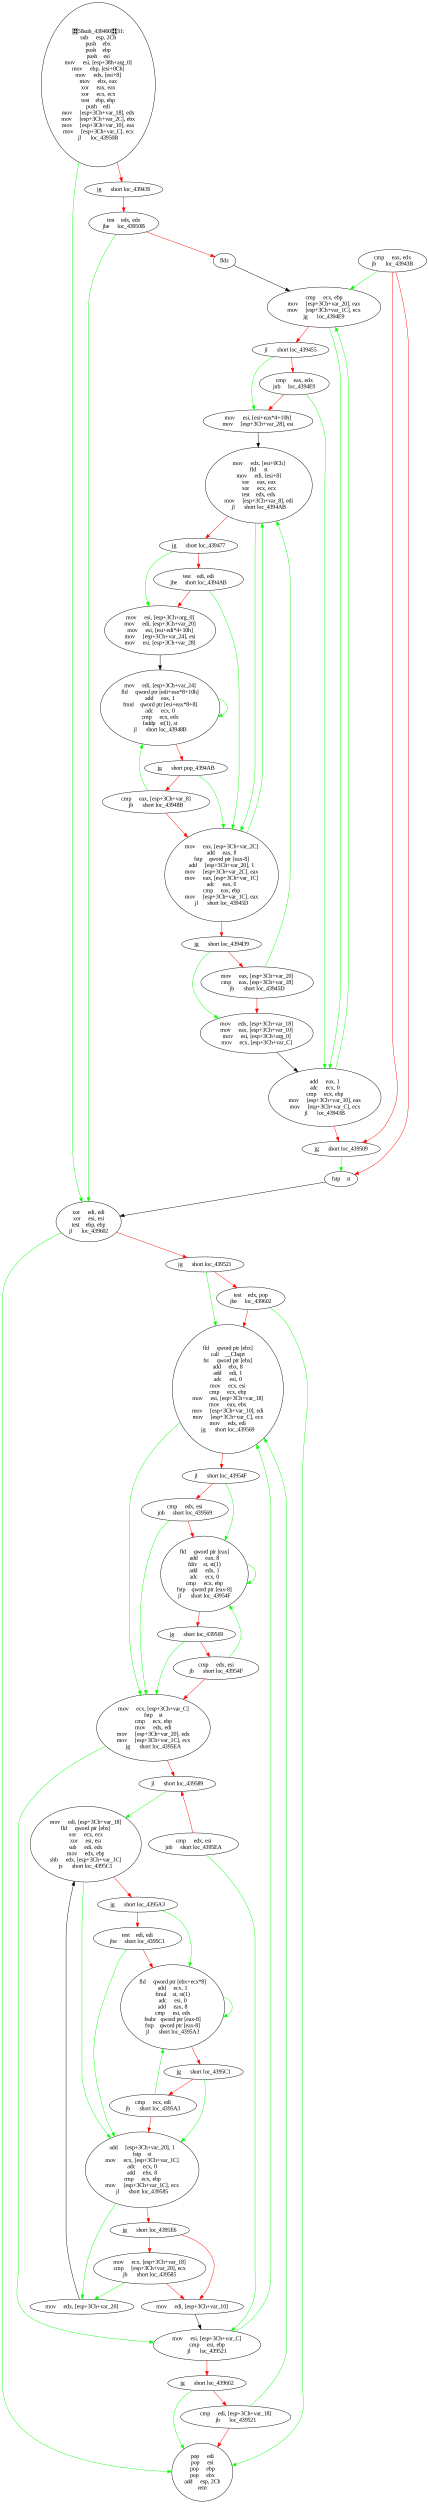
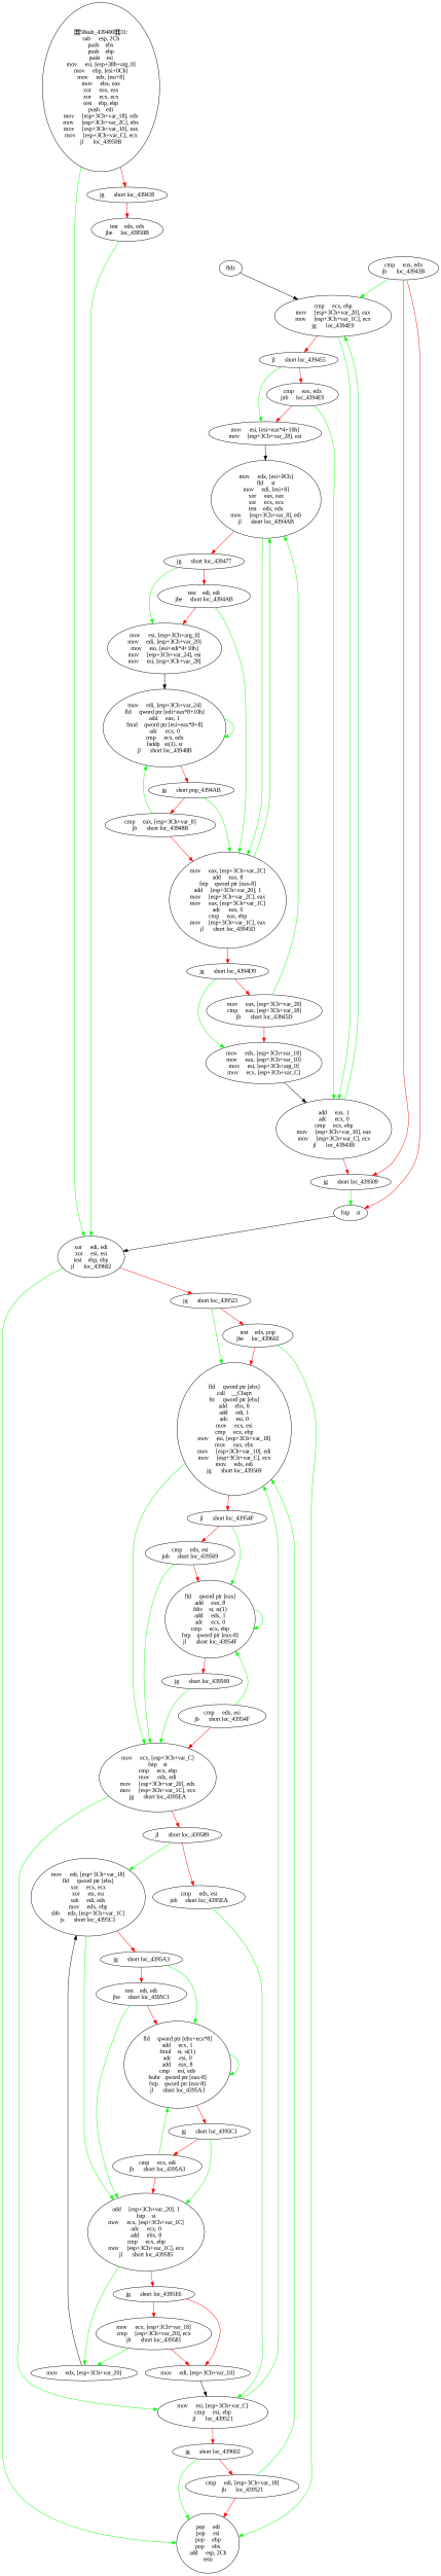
  digraph {
    fontname="Liberation Serif"
    node [fontname="Liberation Serif"]
    edge [color=red fontname="Liberation Serif"]
    n1 [label="58sub_43940031:\nsub     esp, 2Ch\npush    ebx\npush    ebp\npush    esi\nmov     esi, [esp+38h+arg_0]\nmov     ebp, [esi+0Ch]\nmov     edx, [esi+8]\nmov     ebx, eax\nxor     eax, eax\nxor     ecx, ecx\ntest    ebp, ebp\npush    edi\nmov     [esp+3Ch+var_18], edx\nmov     [esp+3Ch+var_2C], ebx\nmov     [esp+3Ch+var_10], eax\nmov     [esp+3Ch+var_C], ecx\njl      loc_43950B"]
    n2 [label="jg      short loc_439439"]
    n3 [label="xor     edi, edi\nxor     esi, esi\ntest    ebp, ebp\njl      loc_439602"]
    n4 [label="test    edx, edx\njbe     loc_43950B"]
    n5 [label="jg      short loc_439521"]
    n6 [label="pop     edi\npop     esi\npop     ebp\npop     ebx\nadd     esp, 2Ch\nretn"]
    n7 [label=fldz]
    n8 [label="cmp     ecx, ebp\nmov     [esp+3Ch+var_20], eax\nmov     [esp+3Ch+var_1C], ecx\njg      loc_4394E9"]
    n9 [label="jl      short loc_439455"]
    n10 [label="add     eax, 1\nadc     ecx, 0\ncmp     ecx, ebp\nmov     [esp+3Ch+var_10], eax\nmov     [esp+3Ch+var_C], ecx\njl      loc_43943B"]
    n11 [label="cmp     eax, edx\njnb     loc_4394E9"]
    n12 [label="mov     esi, [esi+eax*4+10h]\nmov     [esp+3Ch+var_28], esi"]
    n13 [label="jg      short loc_439509"]
    n14 [label="mov     edx, [esi+0Ch]\nfld     st\nmov     edi, [esi+8]\nxor     eax, eax\nxor     ecx, ecx\ntest    edx, edx\nmov     [esp+3Ch+var_8], edi\njl      short loc_4394AB"]
    n15 [label="jg      short loc_439477"]
    n16 [label="mov     eax, [esp+3Ch+var_2C]\nadd     eax, 8\nfstp    qword ptr [eax-8]\nadd     [esp+3Ch+var_20], 1\nmov     [esp+3Ch+var_2C], eax\nmov     eax, [esp+3Ch+var_1C]\nadc     eax, 0\ncmp     eax, ebp\nmov     [esp+3Ch+var_1C], eax\njl      short loc_43945D"]
    n17 [label="test    edi, edi\njbe     short loc_4394AB"]
    n18 [label="mov     esi, [esp+3Ch+arg_0]\nmov     edi, [esp+3Ch+var_20]\nmov     esi, [esi+edi*4+10h]\nmov     [esp+3Ch+var_24], esi\nmov     esi, [esp+3Ch+var_28]"]
    n19 [label="jg      short loc_4394D9"]
    n20 [label="mov     edi, [esp+3Ch+var_24]\nfld     qword ptr [edi+eax*8+10h]\nadd     eax, 1\nfmul    qword ptr [esi+eax*8+8]\nadc     ecx, 0\ncmp     ecx, edx\nfaddp   st(1), st\njl      short loc_43948B"]
    n21 [label="jg      short pop_4394AB"]
    n22 [label="cmp     eax, [esp+3Ch+var_8]\njb      short loc_43948B"]
    n23 [label="mov     eax, [esp+3Ch+var_20]\ncmp     eax, [esp+3Ch+var_18]\njb      short loc_43945D"]
    n24 [label="mov     edx, [esp+3Ch+var_18]\nmov     eax, [esp+3Ch+var_10]\nmov     esi, [esp+3Ch+arg_0]\nmov     ecx, [esp+3Ch+var_C]"]
    n25 [label="fstp    st"]
    n26 [label="cmp     eax, edx\njb      loc_43943B"]
    n27 [label="test    edx, pop\njbe     loc_439602"]
    n28 [label="fld     qword ptr [ebx]\ncall    __CIsqrt\nfst     qword ptr [ebx]\nadd     ebx, 8\nadd     edi, 1\nadc     esi, 0\nmov     ecx, esi\ncmp     ecx, ebp\nmov     esi, [esp+3Ch+var_18]\nmov     eax, ebx\nmov     [esp+3Ch+var_10], edi\nmov     [esp+3Ch+var_C], ecx\nmov     edx, edi\njg      short loc_439569"]
    n29 [label="jl      short loc_43954F"]
    n30 [label="mov     ecx, [esp+3Ch+var_C]\nfstp    st\ncmp     ecx, ebp\nmov     edx, edi\nmov     [esp+3Ch+var_20], edx\nmov     [esp+3Ch+var_1C], ecx\njg      short loc_4395EA"]
    n31 [label="cmp     edx, esi\njnb     short loc_439569"]
    n32 [label="fld     qword ptr [eax]\nadd     eax, 8\nfdiv    st, st(1)\nadd     edx, 1\nadc     ecx, 0\ncmp     ecx, ebp\nfstp    qword ptr [eax-8]\njl      short loc_43954F"]
    n33 [label="jl      short loc_439589"]
    n34 [label="mov     esi, [esp+3Ch+var_C]\ncmp     esi, ebp\njl      loc_439521"]
    n35 [label="jg      short loc_439569"]
    n36 [label="cmp     edx, esi\njb      short loc_43954F"]
    n37 [label="cmp     edx, esi\njnb     short loc_4395EA"]
    n38 [label="mov     edi, [esp+3Ch+var_18]\nfld     qword ptr [ebx]\nxor     ecx, ecx\nxor     esi, esi\nsub     edi, edx\nmov     edx, ebp\nsbb     edx, [esp+3Ch+var_1C]\njs      short loc_4395C1"]
    n39 [label="jg      short loc_439602"]
    n40 [label="jg      short loc_4395A3"]
    n41 [label="add     [esp+3Ch+var_20], 1\nfstp    st\nmov     ecx, [esp+3Ch+var_1C]\nadc     ecx, 0\nadd     ebx, 8\ncmp     ecx, ebp\nmov     [esp+3Ch+var_1C], ecx\njl      short loc_439585"]
    n42 [label="mov     edx, [esp+3Ch+var_20]"]
    n43 [label="test    edi, edi\njbe     short loc_4395C1"]
    n44 [label="fld     qword ptr [ebx+ecx*8]\nadd     ecx, 1\nfmul    st, st(1)\nadc     esi, 0\nadd     eax, 8\ncmp     esi, edx\nfsubr   qword ptr [eax-8]\nfstp    qword ptr [eax-8]\njl      short loc_4395A3"]
    n45 [label="jg      short loc_4395E6"]
    n46 [label="jg      short loc_4395C1"]
    n47 [label="cmp     ecx, edi\njb      short loc_4395A3"]
    n48 [label="mov     ecx, [esp+3Ch+var_18]\ncmp     [esp+3Ch+var_20], ecx\njb      short loc_439585"]
    n49 [label="mov     edi, [esp+3Ch+var_10]"]
    n50 [label="cmp     edi, [esp+3Ch+var_18]\njb      loc_439521"]
    n1 -> n2
    n1 -> n3 [color=green]
    n2 -> n4
    n3 -> n5
    n3 -> n6 [color=green]
    n4 -> n3 [color=green]
-   n4 -> n7
    n5 -> n27
    n5 -> n28 [color=green]
    n7 -> n8 [color=black]
    n8 -> n9
    n8 -> n10 [color=green]
    n9 -> n11
    n9 -> n12 [color=green]
    n10 -> n8 [color=green]
    n10 -> n13
    n11 -> n10 [color=green]
    n11 -> n12
    n12 -> n14 [color=black]
    n13 -> n25 [color=green]
    n14 -> n15
    n14 -> n16 [color=green]
    n15 -> n17
    n15 -> n18 [color=green]
    n16 -> n14 [color=green]
    n16 -> n19
    n17 -> n16 [color=green]
    n17 -> n18
    n18 -> n20 [color=black]
    n19 -> n23
    n19 -> n24 [color=green]
    n20 -> n20 [color=green]
    n20 -> n21
    n21 -> n16 [color=green]
    n21 -> n22
    n22 -> n16
    n22 -> n20 [color=green]
    n23 -> n14 [color=green]
    n23 -> n24
    n24 -> n10 [color=black]
    n25 -> n3 [color=black]
    n26 -> n8 [color=green]
    n26 -> n13
    n26 -> n25
    n27 -> n6 [color=green]
    n27 -> n28
    n28 -> n29
    n28 -> n30 [color=green]
    n29 -> n31
    n29 -> n32 [color=green]
    n30 -> n33
    n30 -> n34 [color=green]
    n31 -> n30 [color=green]
    n31 -> n32
    n32 -> n32 [color=green]
    n32 -> n35
-   n37 -> n33
+   n33 -> n37
    n33 -> n38 [color=green]
    n34 -> n28 [color=green]
    n34 -> n39
    n35 -> n30 [color=green]
-   n35 -> n36
    n36 -> n30
    n36 -> n32 [color=green]
    n37 -> n34 [color=green]
    n38 -> n40
    n38 -> n41 [color=green]
    n39 -> n6 [color=green]
    n39 -> n50
    n40 -> n43
    n40 -> n44 [color=green]
    n41 -> n42 [color=green]
    n41 -> n45
    n42 -> n38 [color=black]
    n43 -> n41 [color=green]
    n43 -> n44
    n44 -> n44 [color=green]
    n44 -> n46
    n45 -> n48
    n45 -> n49
    n46 -> n41 [color=green]
    n46 -> n47
    n47 -> n41
    n47 -> n44 [color=green]
    n48 -> n42 [color=green]
    n48 -> n49
    n49 -> n34 [color=black]
    n50 -> n6
    n50 -> n28 [color=green]
  }
